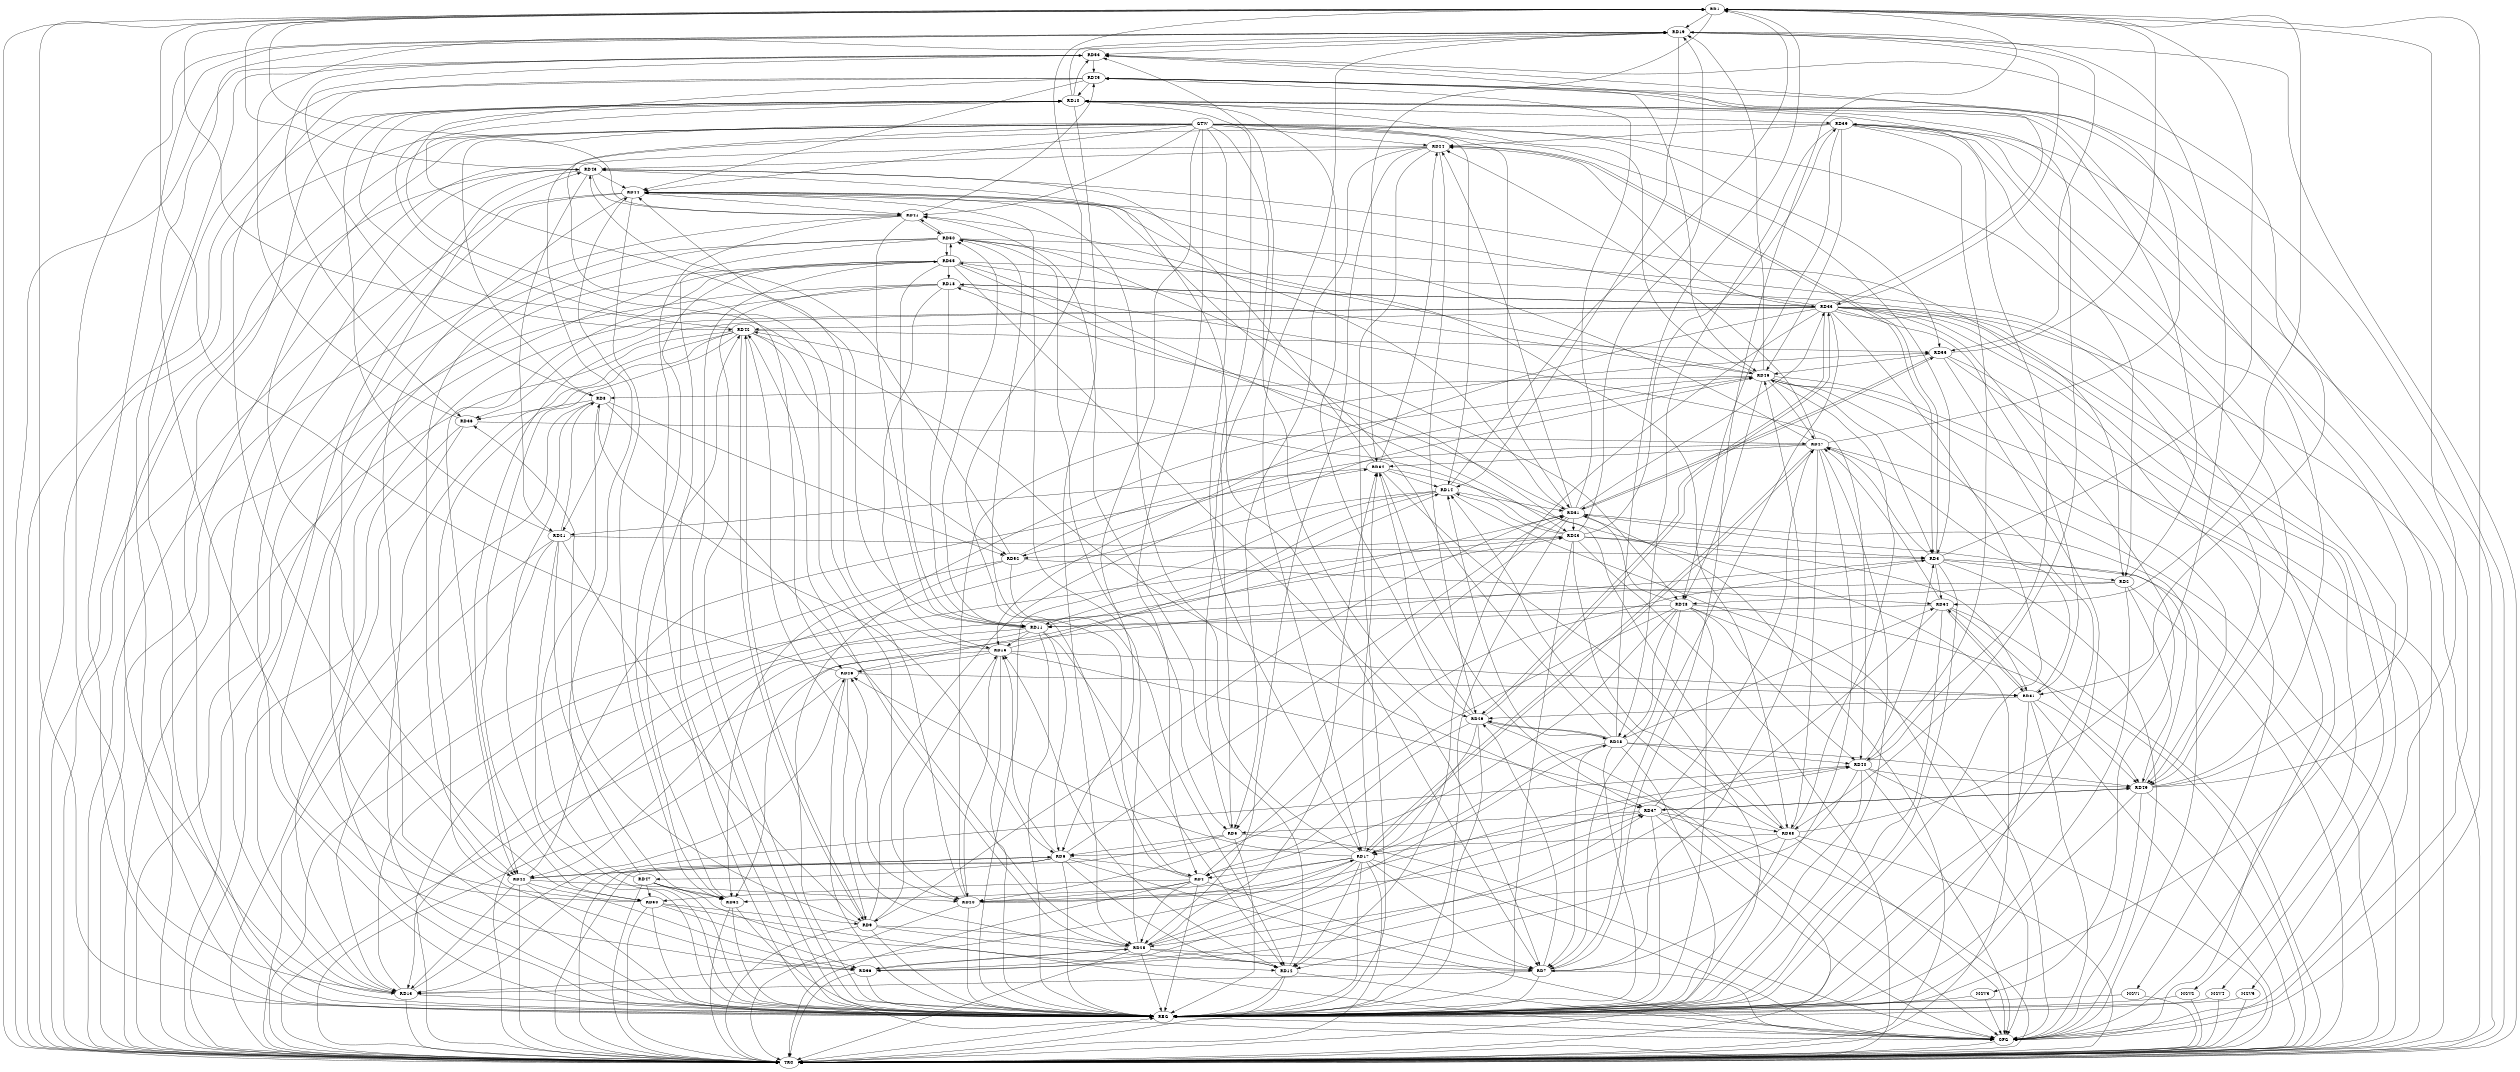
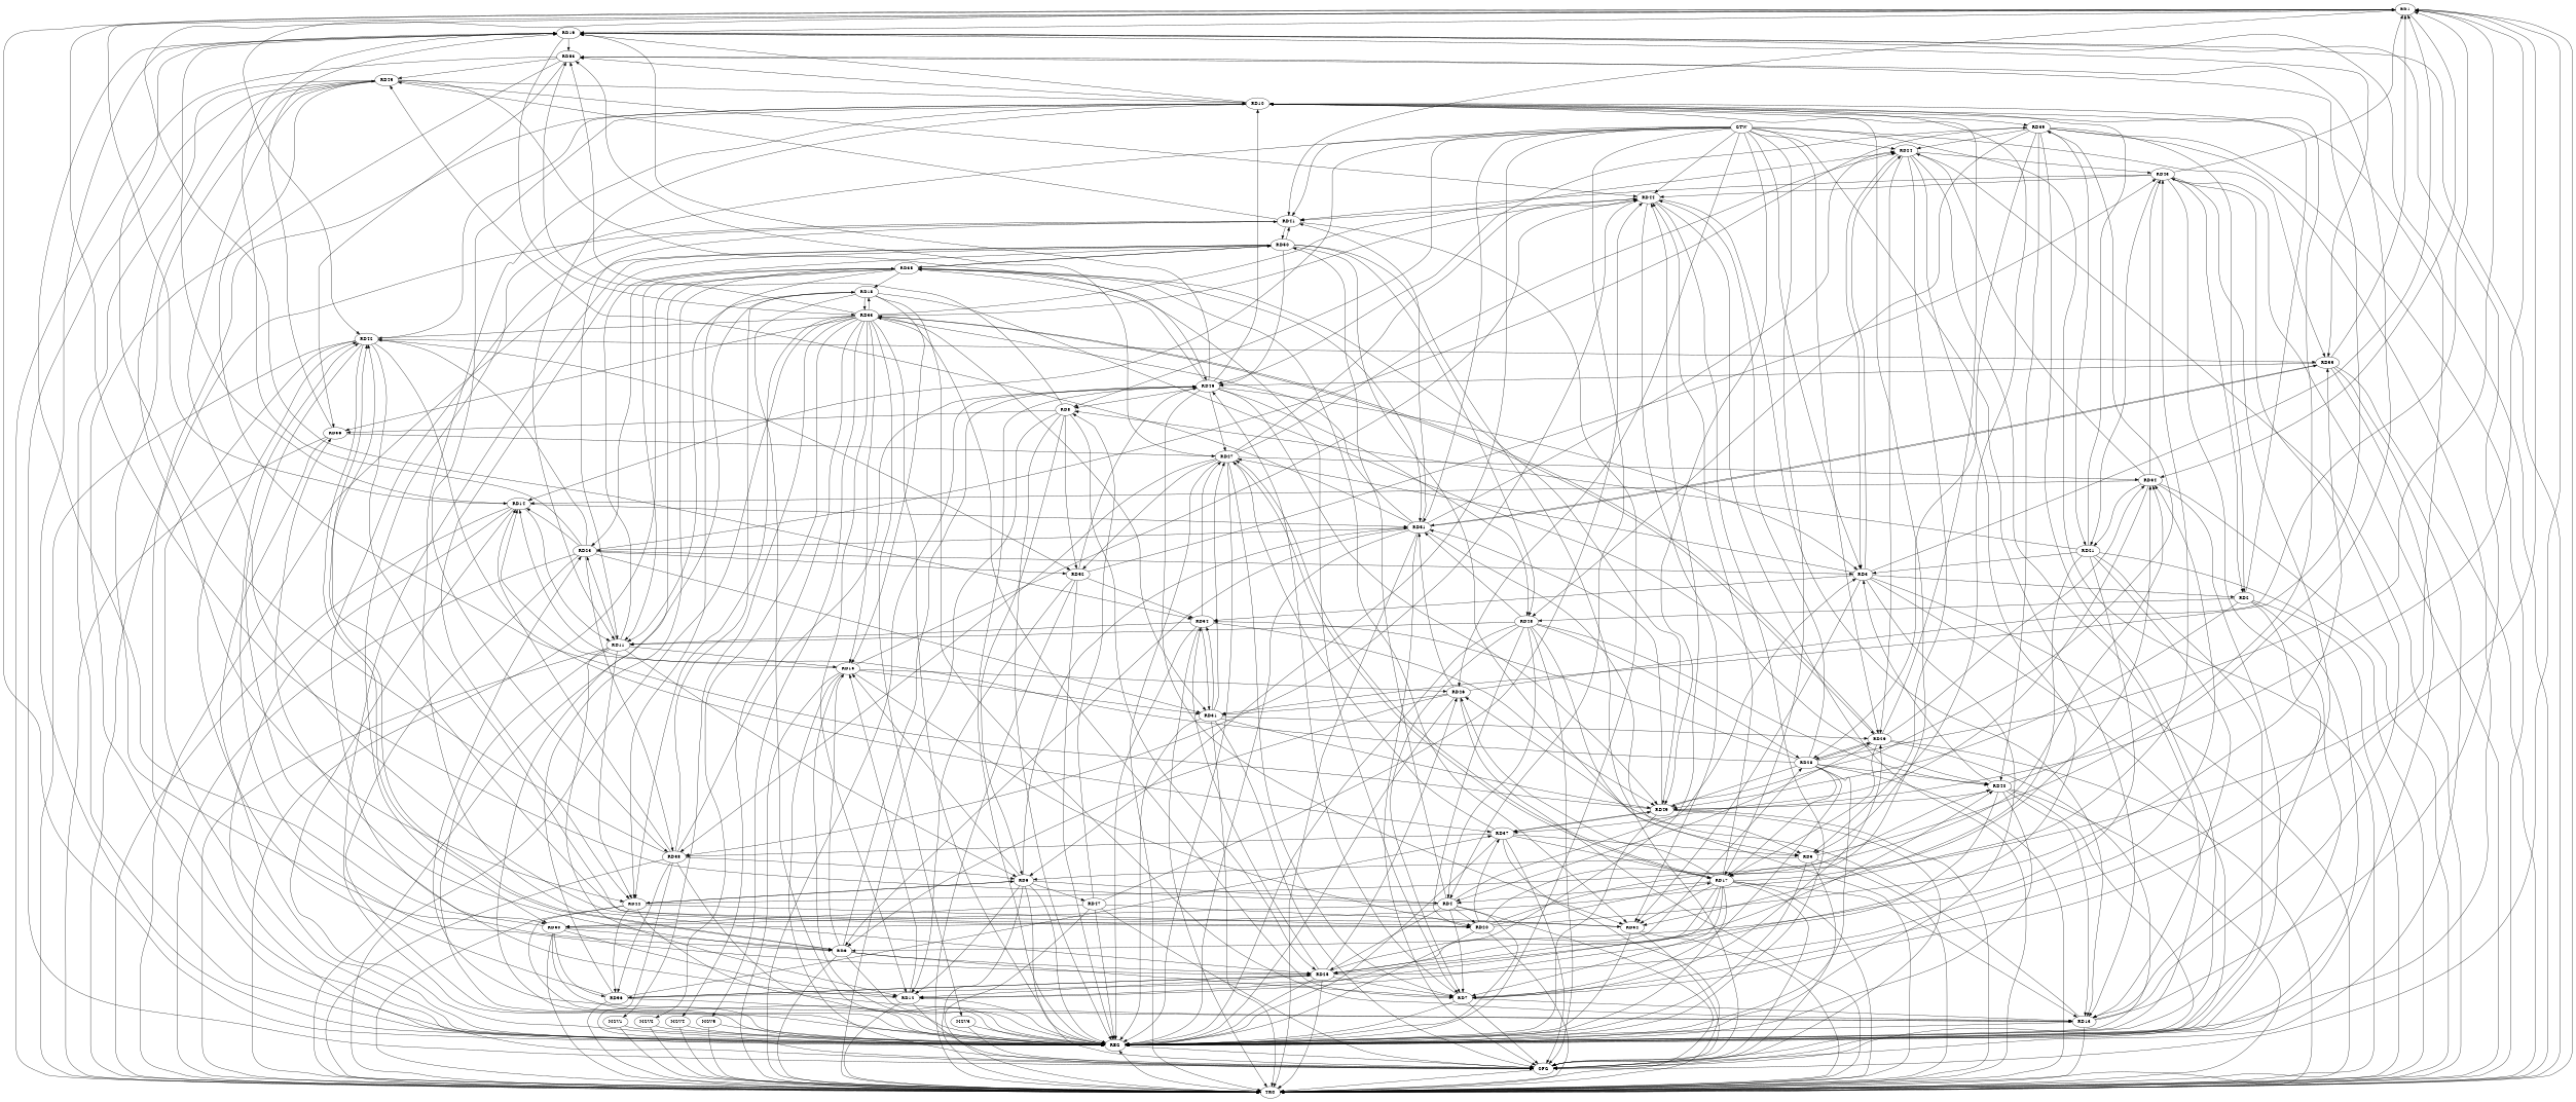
  strict digraph {
    n1 [label=RD1]
    n2 [label=RD19]
    n3 [label=RD34]
    n4 [label=RD41]
    n5 [label=RD42]
    n6 [label=RD54]
    n7 [label=REG]
    n8 [label=CFG]
    n9 [label=TRC]
    n10 [label=RD53]
    n11 [label=RD14]
    n12 [label=RD17]
    n13 [label=RD33]
    n14 [label=RD55]
    n15 [label=RD24]
    n16 [label=RD43]
    n17 [label=RD37]
    n18 [label=RD21]
    n19 [label=RD50]
    n20 [label=RD11]
    n21 [label=RD45]
    n22 [label=RD10]
    n23 [label=RD20]
    n24 [label=RD30]
    n25 [label=RD52]
    n26 [label=RD9]
    n27 [label=RD96]
    n28 [label=RD49]
    n29 [label=RD27]
    n30 [label=RD25]
    n31 [label=RD31]
    n32 [label=RD2]
    n33 [label=RD13]
    n34 [label=RD48]
    n35 [label=RD5]
    n36 [label=RD38]
    n37 [label=RD39]
    n38 [label=RD23]
    n39 [label=RD26]
    n40 [label=RD4]
    n41 [label=RD7]
    n42 [label=RD51]
    n43 [label=RD40]
    n44 [label=RD28]
    n45 [label=RD3]
    n46 [label=RD32]
    n47 [label=RD29]
    n48 [label=RD44]
    n49 [label=RD46]
    n50 [label=RD12]
    n51 [label=RD22]
    n52 [label=RD35]
    n53 [label=RD6]
    n54 [label=RD15]
    n55 [label=RD47]
    n56 [label=RD36]
    n57 [label=RD8]
    n58 [label=RD18]
    n59 [label=MSV1]
    n60 [label=MSV2]
    n61 [label=MSV3]
    n62 [label=MSV4]
    n63 [label=MSV5]
    n64 [label=GTW]
    n1 -> n2
    n1 -> n3
    n1 -> n4
    n1 -> n5
    n1 -> n6
    n1 -> n7
    n1 -> n8
    n1 -> n9
    n2 -> n7
    n2 -> n9
    n2 -> n10
    n2 -> n11
    n2 -> n12
    n2 -> n13
    n2 -> n14
    n3 -> n7
    n3 -> n9
    n3 -> n11
    n3 -> n15
    n3 -> n16
    n3 -> n17
    n3 -> n18
    n4 -> n7
    n4 -> n9
    n4 -> n19
    n4 -> n20
    n4 -> n21
    n5 -> n7
    n5 -> n9
    n5 -> n14
    n5 -> n17
    n5 -> n22
    n5 -> n23
    n5 -> n24
    n5 -> n25
    n5 -> n26
-   n5 -> n27
+   n27 -> n5
    n6 -> n7
    n6 -> n9
    n6 -> n20
    n6 -> n28
    n6 -> n29
-   n6 -> n30
+   n30 -> n6
    n6 -> n31
    n7 -> n8
    n8 -> n9
    n9 -> n7
    n10 -> n7
    n10 -> n9
    n10 -> n21
    n10 -> n31
    n10 -> n56
    n11 -> n1
    n11 -> n7
    n11 -> n8
    n11 -> n9
    n11 -> n20
    n11 -> n42
    n12 -> n3
    n12 -> n7
    n12 -> n8
    n12 -> n9
    n12 -> n29
    n12 -> n30
    n12 -> n33
    n12 -> n39
    n12 -> n40
    n12 -> n41
    n12 -> n46
    n12 -> n48
    n12 -> n50
    n13 -> n5
    n13 -> n7
    n13 -> n9
    n13 -> n10
    n13 -> n15
    n13 -> n31
    n13 -> n41
    n13 -> n47
    n13 -> n48
    n13 -> n50
    n13 -> n51
    n13 -> n54
    n13 -> n56
    n13 -> n58
    n13 -> n59
    n13 -> n60
    n13 -> n61
    n13 -> n62
    n13 -> n63
    n14 -> n1
    n14 -> n7
    n14 -> n8
    n14 -> n9
    n14 -> n42
    n14 -> n49
    n15 -> n7
    n15 -> n9
    n15 -> n16
    n15 -> n30
    n15 -> n35
    n15 -> n45
    n15 -> n47
    n16 -> n1
    n16 -> n4
    n16 -> n7
    n16 -> n9
    n16 -> n18
    n16 -> n32
    n16 -> n41
    n16 -> n48
    n17 -> n7
    n17 -> n8
    n17 -> n9
    n17 -> n12
    n17 -> n28
    n17 -> n29
    n17 -> n35
    n17 -> n36
    n18 -> n7
    n18 -> n9
    n18 -> n22
    n18 -> n26
    n18 -> n33
    n18 -> n45
    n18 -> n46
    n18 -> n57
    n19 -> n4
    n19 -> n7
    n19 -> n8
    n19 -> n9
    n19 -> n34
    n19 -> n35
    n19 -> n49
    n19 -> n51
    n19 -> n52
    n20 -> n7
    n20 -> n9
    n20 -> n19
    n20 -> n38
    n20 -> n50
    n20 -> n51
    n20 -> n53
    n20 -> n54
    n21 -> n7
    n21 -> n8
-   n21 -> n9
+   n21 -> n26
    n21 -> n22
    n21 -> n23
    n21 -> n48
    n21 -> n49
    n21 -> n51
    n22 -> n2
    n22 -> n7
    n22 -> n9
    n22 -> n10
    n22 -> n20
    n22 -> n30
    n22 -> n35
    n22 -> n36
    n22 -> n37
    n23 -> n7
    n23 -> n9
    n23 -> n12
    n23 -> n14
    n23 -> n17
    n23 -> n22
    n23 -> n43
    n24 -> n2
    n24 -> n7
    n24 -> n9
    n24 -> n16
    n24 -> n26
    n24 -> n27
    n24 -> n50
    n25 -> n6
    n25 -> n7
    n25 -> n9
    n25 -> n16
    n25 -> n49
    n25 -> n50
    n26 -> n5
    n26 -> n7
    n26 -> n9
    n26 -> n30
    n26 -> n41
    n26 -> n49
    n26 -> n54
    n26 -> n56
    n27 -> n7
    n27 -> n9
    n27 -> n17
    n27 -> n30
    n27 -> n43
    n27 -> n52
    n28 -> n1
    n28 -> n7
    n28 -> n8
    n28 -> n9
    n28 -> n17
    n28 -> n21
    n28 -> n37
    n28 -> n42
    n29 -> n3
    n29 -> n7
    n29 -> n9
    n29 -> n10
    n29 -> n12
    n29 -> n15
    n29 -> n25
    n29 -> n36
    n29 -> n41
    n29 -> n48
    n30 -> n3
    n30 -> n5
    n30 -> n7
    n30 -> n9
    n30 -> n27
    n30 -> n39
    n30 -> n41
    n30 -> n44
    n30 -> n48
    n30 -> n50
    n31 -> n6
    n31 -> n7
    n31 -> n8
    n31 -> n9
    n31 -> n28
    n31 -> n29
    n31 -> n47
    n32 -> n7
    n32 -> n9
    n32 -> n22
    n32 -> n28
    n32 -> n33
    n32 -> n34
    n33 -> n2
    n33 -> n7
    n33 -> n9
    n33 -> n16
    n33 -> n38
    n33 -> n39
    n34 -> n7
    n34 -> n8
    n34 -> n9
    n34 -> n20
    n34 -> n23
    n34 -> n40
    n34 -> n41
    n34 -> n42
    n34 -> n43
    n34 -> n44
    n35 -> n7
    n35 -> n8
    n35 -> n9
    n35 -> n10
    n35 -> n53
    n36 -> n2
    n36 -> n7
    n36 -> n8
    n36 -> n9
    n36 -> n11
    n36 -> n27
    n36 -> n49
    n36 -> n53
    n36 -> n58
    n37 -> n7
    n37 -> n8
    n37 -> n9
    n37 -> n15
    n37 -> n18
    n37 -> n32
    n37 -> n34
    n37 -> n43
    n37 -> n44
    n37 -> n49
    n38 -> n2
    n38 -> n5
    n38 -> n7
    n38 -> n9
    n38 -> n11
    n38 -> n25
    n38 -> n31
    n38 -> n36
    n38 -> n37
    n38 -> n45
    n39 -> n1
    n39 -> n7
    n39 -> n9
    n39 -> n26
    n39 -> n31
    n39 -> n42
    n40 -> n1
    n40 -> n7
    n40 -> n9
    n40 -> n19
    n40 -> n23
    n40 -> n24
    n40 -> n30
    n40 -> n41
    n40 -> n45
    n41 -> n1
    n41 -> n7
    n41 -> n8
    n41 -> n33
    n41 -> n47
    n41 -> n49
    n42 -> n4
    n42 -> n7
    n42 -> n8
    n42 -> n9
    n42 -> n13
    n42 -> n14
    n42 -> n15
    n42 -> n21
    n42 -> n26
    n42 -> n35
    n42 -> n38
    n43 -> n7
    n43 -> n8
    n43 -> n9
    n43 -> n22
    n43 -> n28
    n43 -> n33
    n43 -> n45
    n43 -> n50
    n44 -> n1
    n44 -> n6
    n44 -> n7
    n44 -> n9
    n44 -> n11
    n44 -> n12
    n44 -> n28
    n44 -> n41
    n44 -> n43
    n44 -> n47
    n44 -> n48
    n45 -> n1
    n45 -> n6
    n45 -> n7
    n45 -> n8
    n45 -> n9
    n45 -> n15
    n45 -> n29
    n45 -> n32
    n45 -> n46
    n46 -> n5
    n46 -> n7
    n46 -> n8
    n46 -> n9
    n47 -> n3
    n47 -> n7
    n47 -> n9
    n47 -> n12
    n47 -> n13
    n47 -> n22
    n47 -> n40
    n47 -> n44
    n48 -> n4
    n48 -> n7
    n48 -> n9
    n48 -> n33
    n48 -> n36
    n48 -> n46
    n49 -> n2
    n49 -> n7
    n49 -> n9
    n49 -> n22
    n49 -> n28
    n49 -> n29
    n49 -> n34
    n49 -> n45
    n49 -> n46
    n49 -> n52
    n49 -> n57
    n50 -> n4
    n50 -> n7
    n50 -> n8
    n50 -> n9
    n50 -> n54
    n51 -> n3
    n51 -> n7
    n51 -> n9
    n51 -> n23
    n51 -> n27
    n51 -> n33
    n51 -> n53
    n52 -> n7
    n52 -> n9
    n52 -> n19
    n52 -> n20
    n52 -> n28
    n52 -> n38
    n52 -> n41
    n52 -> n42
    n52 -> n46
    n52 -> n51
    n52 -> n58
    n53 -> n7
    n53 -> n8
    n53 -> n9
    n53 -> n40
    n53 -> n42
    n53 -> n50
    n53 -> n51
    n53 -> n54
    n53 -> n55
    n54 -> n7
    n54 -> n8
    n54 -> n9
    n54 -> n11
    n54 -> n23
    n54 -> n31
    n54 -> n39
    n54 -> n48
    n55 -> n7
    n55 -> n8
    n55 -> n9
    n55 -> n24
    n55 -> n46
    n55 -> n48
    n55 -> n57
    n56 -> n2
    n56 -> n7
    n56 -> n9
    n56 -> n29
    n57 -> n7
    n57 -> n9
    n57 -> n10
    n57 -> n25
    n57 -> n30
    n57 -> n53
    n57 -> n56
    n58 -> n7
    n58 -> n9
    n58 -> n13
    n58 -> n20
    n58 -> n33
    n58 -> n43
    n58 -> n54
    n59 -> n7
    n59 -> n9
    n60 -> n7
    n60 -> n9
    n61 -> n7
    n61 -> n8
    n62 -> n7
    n62 -> n9
    n63 -> n7
    n63 -> n9
    n64 -> n4
    n64 -> n9
    n64 -> n11
    n64 -> n12
    n64 -> n14
    n64 -> n15
    n64 -> n24
    n64 -> n28
    n64 -> n33
    n64 -> n39
    n64 -> n40
    n64 -> n42
    n64 -> n45
    n64 -> n47
    n64 -> n48
    n64 -> n53
    n64 -> n57
  }
